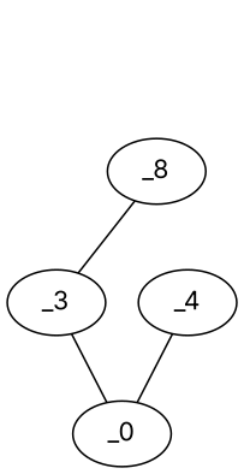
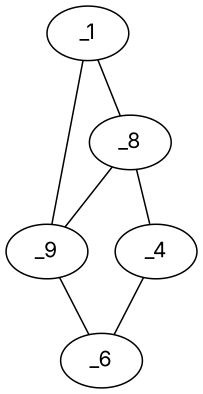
  graph {
    fontname=Inter
    node [fontname=Inter]
    edge [fontname=Inter valence=2]
-   _3 [x=77 y=80]
+   _1 [x=66 y=89]
+   _3 [x=77 y=80 label=_9]
    n3 [label=_8 x=74 y=87]
-   _6 [x=124 y=64 label=_0]
+   _6 [x=124 y=64]
    _4 [x=89 y=91]
+   _1 -- _3
+   _1 -- n3
    _3 -- _6 [valence=1]
    n3 -- _3 [valence=1]
+   n3 -- _4
    _4 -- _6 [valence=1]
  }
